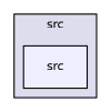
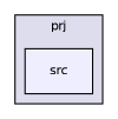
  digraph {
    compound=true
    n1 [fillcolor="#eeeeff" fontname=Helvetica fontsize=10 label=src pencolor=black shape=box style=filled]
    subgraph cluster_1 {
      bgcolor="#ddddee"
      fontname=Helvetica
      fontsize=10
-     label=src
+     label=prj
      pencolor=black
      n1
    }
  }
